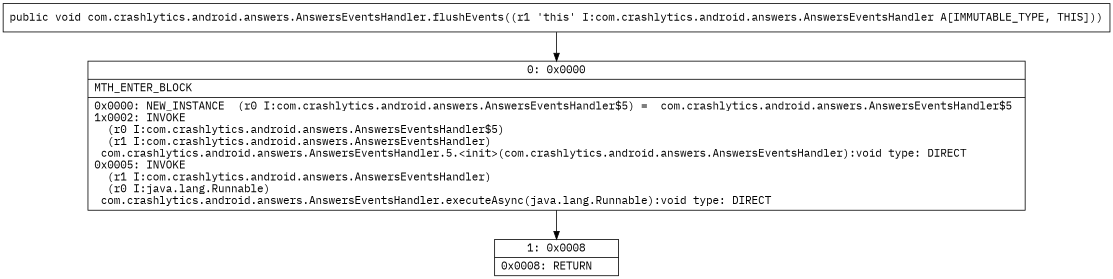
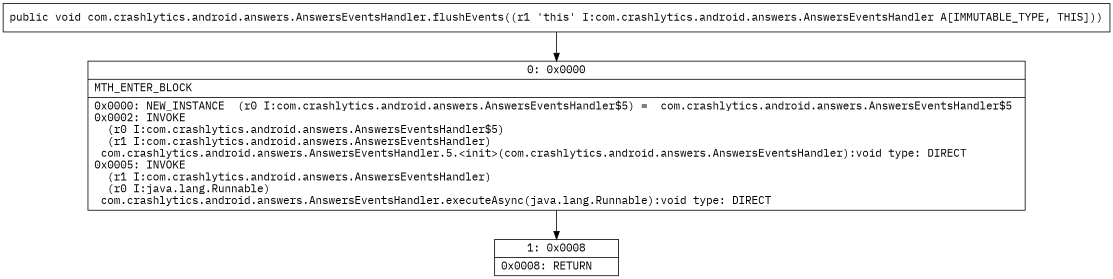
  digraph {
    fontname="IBM Plex Mono"
    node [shape=record fontname="IBM Plex Mono"]
    edge [fontname="IBM Plex Mono"]
-   n1 [label="{0\:\ 0x0000|MTH_ENTER_BLOCK\l|0x0000: NEW_INSTANCE  (r0 I:com.crashlytics.android.answers.AnswersEventsHandler$5) =  com.crashlytics.android.answers.AnswersEventsHandler$5 \l1x0002: INVOKE  \l  (r0 I:com.crashlytics.android.answers.AnswersEventsHandler$5)\l  (r1 I:com.crashlytics.android.answers.AnswersEventsHandler)\l com.crashlytics.android.answers.AnswersEventsHandler.5.\<init\>(com.crashlytics.android.answers.AnswersEventsHandler):void type: DIRECT \l0x0005: INVOKE  \l  (r1 I:com.crashlytics.android.answers.AnswersEventsHandler)\l  (r0 I:java.lang.Runnable)\l com.crashlytics.android.answers.AnswersEventsHandler.executeAsync(java.lang.Runnable):void type: DIRECT \l}"]
+   n1 [label="{0\:\ 0x0000|MTH_ENTER_BLOCK\l|0x0000: NEW_INSTANCE  (r0 I:com.crashlytics.android.answers.AnswersEventsHandler$5) =  com.crashlytics.android.answers.AnswersEventsHandler$5 \l0x0002: INVOKE  \l  (r0 I:com.crashlytics.android.answers.AnswersEventsHandler$5)\l  (r1 I:com.crashlytics.android.answers.AnswersEventsHandler)\l com.crashlytics.android.answers.AnswersEventsHandler.5.\<init\>(com.crashlytics.android.answers.AnswersEventsHandler):void type: DIRECT \l0x0005: INVOKE  \l  (r1 I:com.crashlytics.android.answers.AnswersEventsHandler)\l  (r0 I:java.lang.Runnable)\l com.crashlytics.android.answers.AnswersEventsHandler.executeAsync(java.lang.Runnable):void type: DIRECT \l}"]
    n2 [label="{1\:\ 0x0008|0x0008: RETURN   \l}"]
    n3 [label="{public void com.crashlytics.android.answers.AnswersEventsHandler.flushEvents((r1 'this' I:com.crashlytics.android.answers.AnswersEventsHandler A[IMMUTABLE_TYPE, THIS])) }"]
    n1 -> n2
    n3 -> n1
  }
